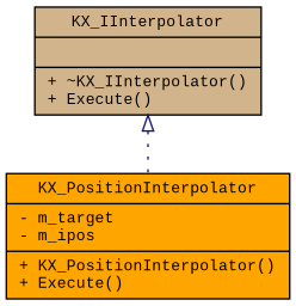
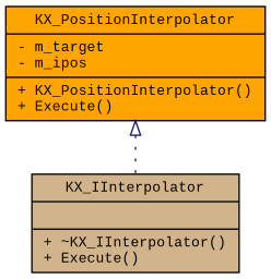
  digraph {
    fontname="Liberation Mono"
    node [color=black fontname="Liberation Mono" fontsize=10 shape=record style=filled]
    n1 [fillcolor=orange fontcolor=black height=0.2 label="{KX_PositionInterpolator\n|- m_target\l- m_ipos\l|+ KX_PositionInterpolator()\l+ Execute()\l}" width=0.4]
    n2 [fillcolor=tan height=0.2 label="{KX_IInterpolator\n||+ ~KX_IInterpolator()\l+ Execute()\l}" width=0.4]
-   n2 -> n1 [arrowtail=empty color=midnightblue dir=back fontname="Liberation Mono" fontsize=10 labelfontname=Helvetica labelfontsize=10 style=dotted]
+   n1 -> n2 [arrowtail=empty color=midnightblue dir=back fontname="Liberation Mono" fontsize=10 labelfontname=Helvetica labelfontsize=10 style=dotted]
  }
